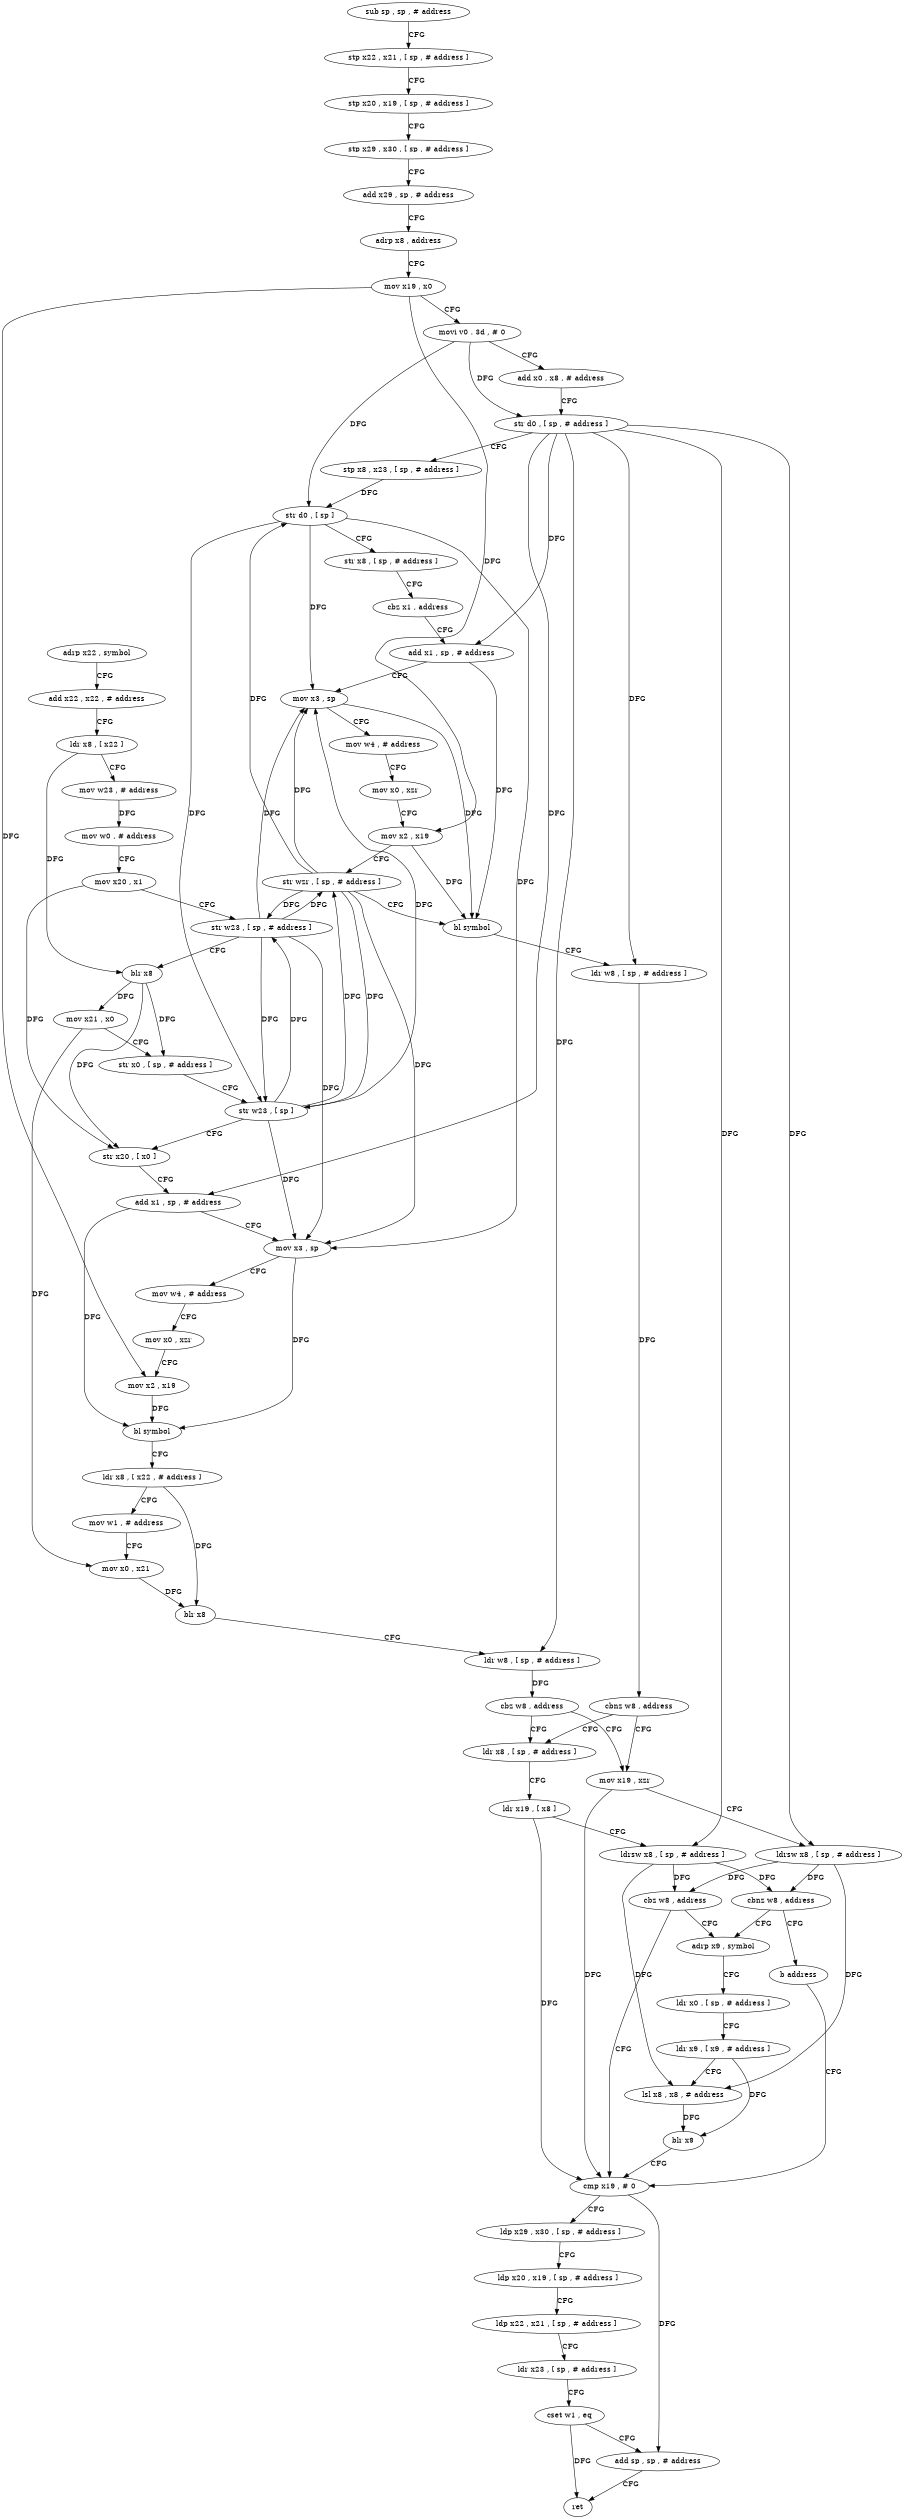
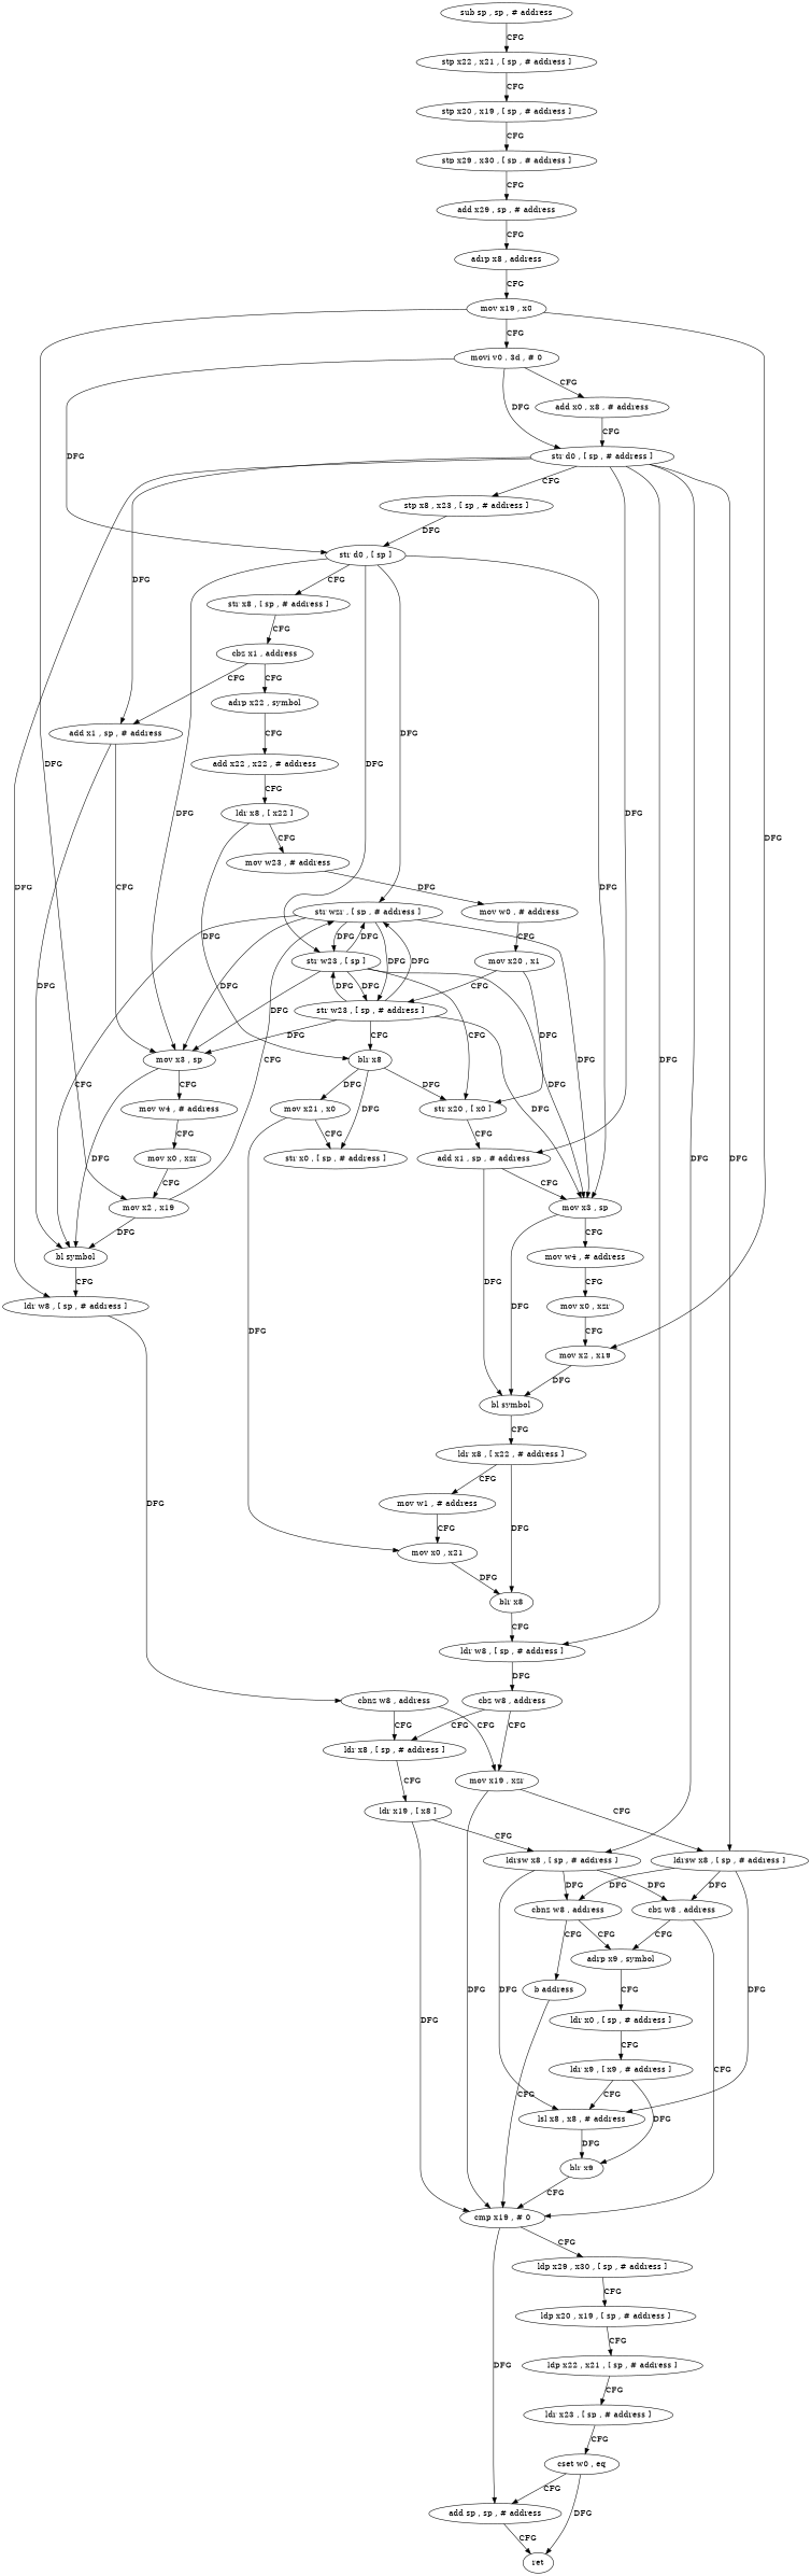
  digraph {
    n1 [label="sub sp , sp , # address"]
    n2 [label="stp x22 , x21 , [ sp , # address ]"]
    n3 [label="stp x20 , x19 , [ sp , # address ]"]
    n4 [label="stp x29 , x30 , [ sp , # address ]"]
    n5 [label="add x29 , sp , # address"]
    n6 [label="adrp x8 , address"]
    n7 [label="mov x19 , x0"]
    n8 [label="movi v0 . 3d , # 0"]
    n9 [label="mov x2 , x19"]
    n10 [label="mov x2 , x19"]
    n11 [label="add x0 , x8 , # address"]
    n12 [label="str d0 , [ sp , # address ]"]
    n13 [label="str d0 , [ sp ]"]
    n14 [label="str wzr , [ sp , # address ]"]
    n15 [label="bl symbol"]
    n16 [label="bl symbol"]
    n17 [label="stp x8 , x23 , [ sp , # address ]"]
    n18 [label="add x1 , sp , # address"]
    n19 [label="ldr w8 , [ sp , # address ]"]
    n20 [label="add x1 , sp , # address"]
    n21 [label="ldr w8 , [ sp , # address ]"]
    n22 [label="ldrsw x8 , [ sp , # address ]"]
    n23 [label="ldrsw x8 , [ sp , # address ]"]
    n24 [label="str x8 , [ sp , # address ]"]
    n25 [label="mov x3 , sp"]
    n26 [label="str w23 , [ sp ]"]
    n27 [label="mov x3 , sp"]
    n28 [label="cbnz w8 , address"]
    n29 [label="cbz w8 , address"]
    n30 [label="cbz w8 , address"]
    n31 [label="cbnz w8 , address"]
    n32 [label="lsl x8 , x8 , # address"]
    n33 [label="cbz x1 , address"]
    n34 [label="mov w4 , # address"]
    n35 [label="str w23 , [ sp , # address ]"]
    n36 [label="blr x8"]
    n37 [label="str x20 , [ x0 ]"]
    n38 [label="mov w4 , # address"]
    n39 [label="adrp x22 , symbol"]
    n40 [label="add x22 , x22 , # address"]
    n41 [label="ldr x8 , [ x22 ]"]
    n42 [label="mov x0 , xzr"]
    n43 [label="ldr x8 , [ sp , # address ]"]
    n44 [label="mov x19 , xzr"]
    n45 [label="ldr x19 , [ x8 ]"]
    n46 [label="cmp x19 , # 0"]
    n47 [label="ldp x29 , x30 , [ sp , # address ]"]
    n48 [label="add sp , sp , # address"]
    n49 [label="mov w23 , # address"]
    n50 [label="mov w0 , # address"]
    n51 [label="mov x21 , x0"]
    n52 [label="str x0 , [ sp , # address ]"]
    n53 [label="mov x20 , x1"]
    n54 [label="mov x0 , x21"]
    n55 [label="blr x8"]
    n56 [label="ldr x8 , [ x22 , # address ]"]
    n57 [label="mov x0 , xzr"]
    n58 [label="mov w1 , # address"]
    n59 [label="adrp x9 , symbol"]
    n60 [label="b address"]
    n61 [label="blr x9"]
    n62 [label="ldr x0 , [ sp , # address ]"]
    n63 [label="ldp x20 , x19 , [ sp , # address ]"]
-   n64 [label="cset w1 , eq"]
+   n64 [label="cset w0 , eq"]
    n65 [label=ret]
    n66 [label="ldr x9 , [ x9 , # address ]"]
    n67 [label="ldp x22 , x21 , [ sp , # address ]"]
    n68 [label="ldr x23 , [ sp , # address ]"]
    n1 -> n2 [label=CFG]
    n2 -> n3 [label=CFG]
    n3 -> n4 [label=CFG]
    n4 -> n5 [label=CFG]
    n5 -> n6 [label=CFG]
    n6 -> n7 [label=CFG]
    n7 -> n8 [label=CFG]
    n7 -> n9 [label=DFG]
    n7 -> n10 [label=DFG]
    n8 -> n11 [label=CFG]
    n8 -> n12 [label=DFG]
    n8 -> n13 [label=DFG]
    n9 -> n14 [label=CFG]
    n9 -> n15 [label=DFG]
    n10 -> n16 [label=DFG]
    n11 -> n12 [label=CFG]
    n12 -> n17 [label=CFG]
    n12 -> n18 [label=DFG]
    n12 -> n19 [label=DFG]
    n12 -> n20 [label=DFG]
    n12 -> n21 [label=DFG]
    n12 -> n22 [label=DFG]
    n12 -> n23 [label=DFG]
-   n14 -> n13 [label=DFG]
+   n13 -> n14 [label=DFG]
    n13 -> n24 [label=CFG]
    n13 -> n25 [label=DFG]
    n13 -> n26 [label=DFG]
    n13 -> n27 [label=DFG]
    n14 -> n15 [label=CFG]
    n14 -> n25 [label=DFG]
    n14 -> n26 [label=DFG]
    n14 -> n27 [label=DFG]
    n14 -> n35 [label=DFG]
    n15 -> n19 [label=CFG]
    n16 -> n56 [label=CFG]
    n17 -> n13 [label=DFG]
    n18 -> n15 [label=DFG]
    n18 -> n25 [label=CFG]
    n19 -> n28 [label=DFG]
    n20 -> n16 [label=DFG]
    n20 -> n27 [label=CFG]
    n21 -> n29 [label=DFG]
    n22 -> n30 [label=DFG]
    n22 -> n31 [label=DFG]
    n22 -> n32 [label=DFG]
    n23 -> n30 [label=DFG]
    n23 -> n31 [label=DFG]
    n23 -> n32 [label=DFG]
    n24 -> n33 [label=CFG]
    n25 -> n15 [label=DFG]
    n25 -> n34 [label=CFG]
    n26 -> n14 [label=DFG]
    n26 -> n25 [label=DFG]
    n26 -> n27 [label=DFG]
    n26 -> n35 [label=DFG]
    n26 -> n37 [label=CFG]
    n27 -> n16 [label=DFG]
    n27 -> n38 [label=CFG]
    n28 -> n43 [label=CFG]
    n28 -> n44 [label=CFG]
    n29 -> n43 [label=CFG]
    n29 -> n44 [label=CFG]
    n30 -> n46 [label=CFG]
    n30 -> n59 [label=CFG]
    n31 -> n59 [label=CFG]
    n31 -> n60 [label=CFG]
    n32 -> n61 [label=DFG]
    n33 -> n18 [label=CFG]
+   n33 -> n39 [label=CFG]
    n34 -> n42 [label=CFG]
    n35 -> n14 [label=DFG]
    n35 -> n25 [label=DFG]
    n35 -> n26 [label=DFG]
    n35 -> n27 [label=DFG]
    n35 -> n36 [label=CFG]
    n36 -> n37 [label=DFG]
    n36 -> n51 [label=DFG]
    n36 -> n52 [label=DFG]
    n37 -> n20 [label=CFG]
    n38 -> n57 [label=CFG]
    n39 -> n40 [label=CFG]
    n40 -> n41 [label=CFG]
    n41 -> n36 [label=DFG]
    n41 -> n49 [label=CFG]
    n42 -> n9 [label=CFG]
    n43 -> n45 [label=CFG]
    n44 -> n23 [label=CFG]
    n44 -> n46 [label=DFG]
    n45 -> n22 [label=CFG]
    n45 -> n46 [label=DFG]
    n46 -> n47 [label=CFG]
    n46 -> n48 [label=DFG]
    n47 -> n63 [label=CFG]
    n48 -> n65 [label=CFG]
    n49 -> n50 [label=DFG]
    n50 -> n53 [label=CFG]
    n51 -> n52 [label=CFG]
    n51 -> n54 [label=DFG]
-   n52 -> n26 [label=CFG]
    n53 -> n35 [label=CFG]
    n53 -> n37 [label=DFG]
    n54 -> n55 [label=DFG]
    n55 -> n21 [label=CFG]
    n56 -> n55 [label=DFG]
    n56 -> n58 [label=CFG]
    n57 -> n10 [label=CFG]
    n58 -> n54 [label=CFG]
    n59 -> n62 [label=CFG]
    n60 -> n46 [label=CFG]
    n61 -> n46 [label=CFG]
    n62 -> n66 [label=CFG]
    n63 -> n67 [label=CFG]
    n64 -> n48 [label=CFG]
    n64 -> n65 [label=DFG]
    n66 -> n32 [label=CFG]
    n66 -> n61 [label=DFG]
    n67 -> n68 [label=CFG]
    n68 -> n64 [label=CFG]
  }
